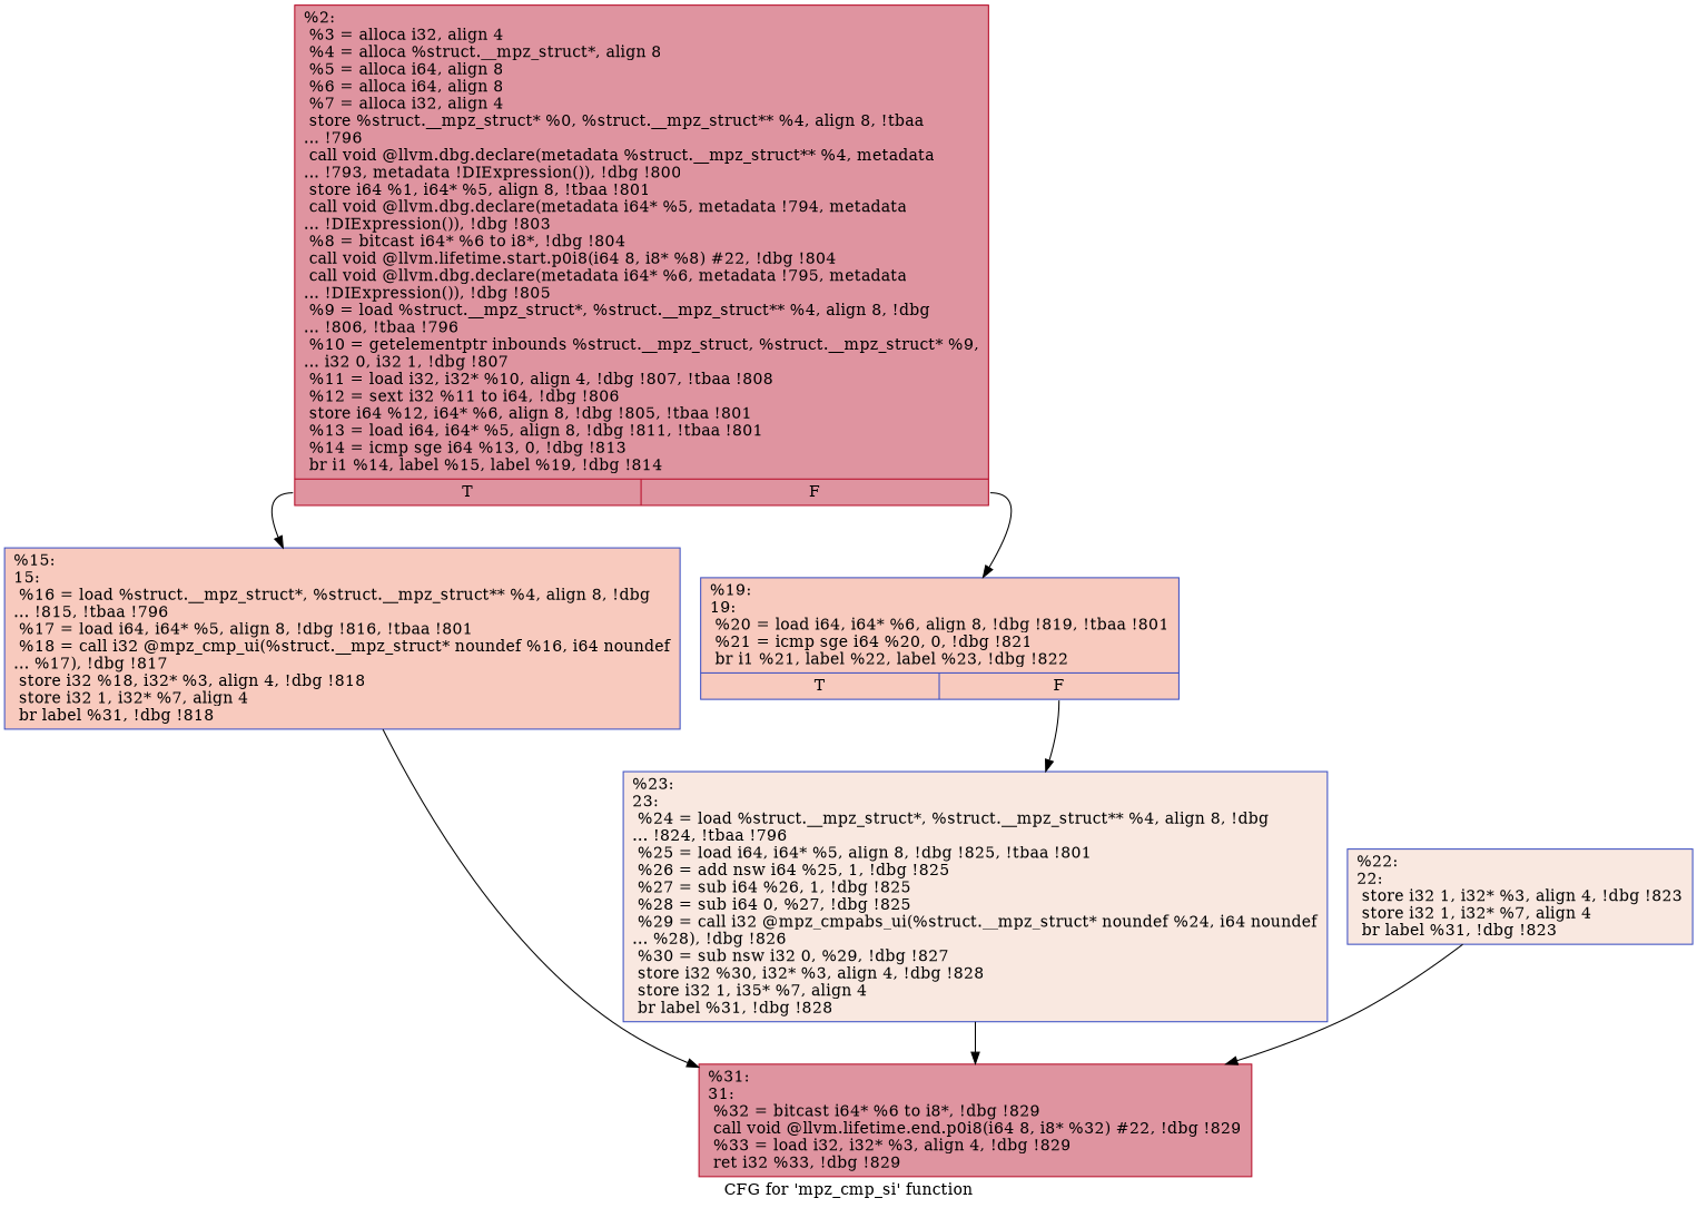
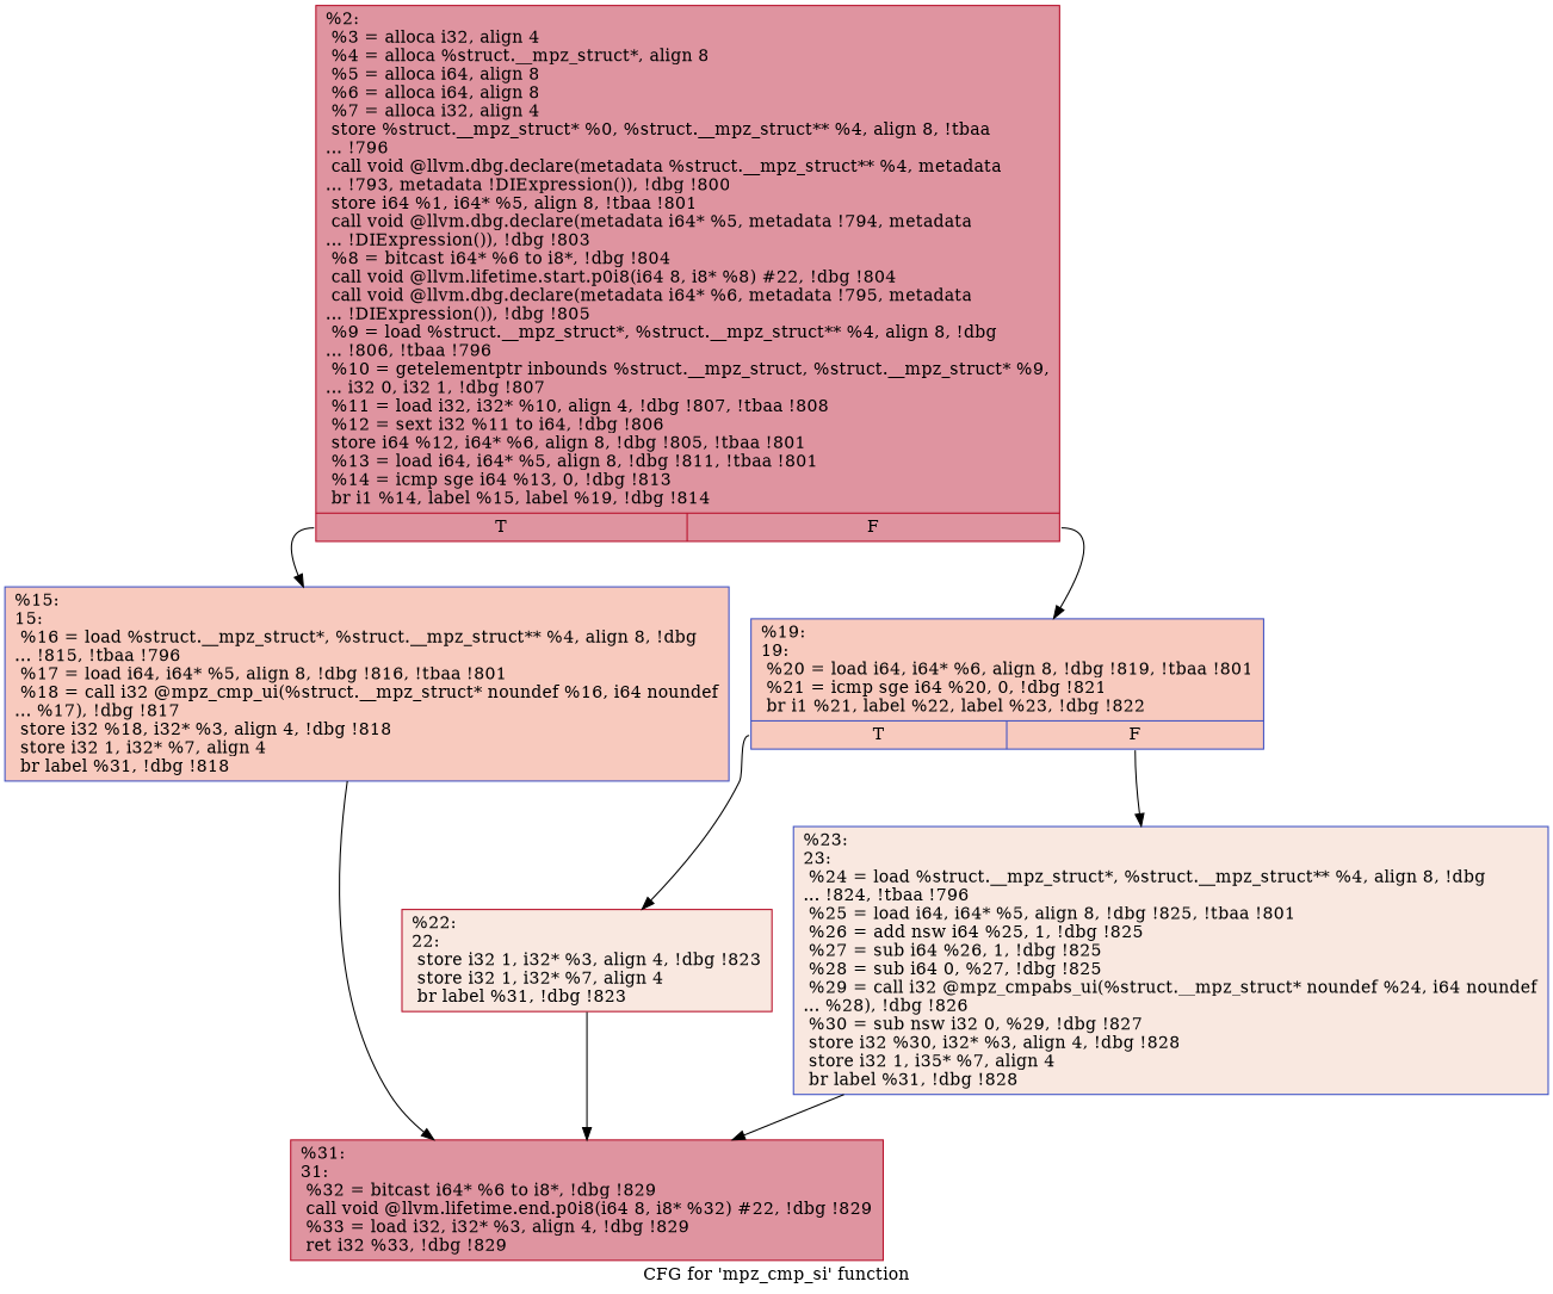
  digraph {
    label="CFG for 'mpz_cmp_si' function"
    node [color="#3d50c3ff" fillcolor="#b70d2870" shape=record style=filled]
    n1 [color="#b70d28ff" label="{%2:\l  %3 = alloca i32, align 4\l  %4 = alloca %struct.__mpz_struct*, align 8\l  %5 = alloca i64, align 8\l  %6 = alloca i64, align 8\l  %7 = alloca i32, align 4\l  store %struct.__mpz_struct* %0, %struct.__mpz_struct** %4, align 8, !tbaa\l... !796\l  call void @llvm.dbg.declare(metadata %struct.__mpz_struct** %4, metadata\l... !793, metadata !DIExpression()), !dbg !800\l  store i64 %1, i64* %5, align 8, !tbaa !801\l  call void @llvm.dbg.declare(metadata i64* %5, metadata !794, metadata\l... !DIExpression()), !dbg !803\l  %8 = bitcast i64* %6 to i8*, !dbg !804\l  call void @llvm.lifetime.start.p0i8(i64 8, i8* %8) #22, !dbg !804\l  call void @llvm.dbg.declare(metadata i64* %6, metadata !795, metadata\l... !DIExpression()), !dbg !805\l  %9 = load %struct.__mpz_struct*, %struct.__mpz_struct** %4, align 8, !dbg\l... !806, !tbaa !796\l  %10 = getelementptr inbounds %struct.__mpz_struct, %struct.__mpz_struct* %9,\l... i32 0, i32 1, !dbg !807\l  %11 = load i32, i32* %10, align 4, !dbg !807, !tbaa !808\l  %12 = sext i32 %11 to i64, !dbg !806\l  store i64 %12, i64* %6, align 8, !dbg !805, !tbaa !801\l  %13 = load i64, i64* %5, align 8, !dbg !811, !tbaa !801\l  %14 = icmp sge i64 %13, 0, !dbg !813\l  br i1 %14, label %15, label %19, !dbg !814\l|{<s0>T|<s1>F}}"]
    n2 [fillcolor="#ef886b70" label="{%15:\l15:                                               \l  %16 = load %struct.__mpz_struct*, %struct.__mpz_struct** %4, align 8, !dbg\l... !815, !tbaa !796\l  %17 = load i64, i64* %5, align 8, !dbg !816, !tbaa !801\l  %18 = call i32 @mpz_cmp_ui(%struct.__mpz_struct* noundef %16, i64 noundef\l... %17), !dbg !817\l  store i32 %18, i32* %3, align 4, !dbg !818\l  store i32 1, i32* %7, align 4\l  br label %31, !dbg !818\l}"]
    n3 [fillcolor="#ef886b70" label="{%19:\l19:                                               \l  %20 = load i64, i64* %6, align 8, !dbg !819, !tbaa !801\l  %21 = icmp sge i64 %20, 0, !dbg !821\l  br i1 %21, label %22, label %23, !dbg !822\l|{<s0>T|<s1>F}}"]
    n4 [color="#b70d28ff" label="{%31:\l31:                                               \l  %32 = bitcast i64* %6 to i8*, !dbg !829\l  call void @llvm.lifetime.end.p0i8(i64 8, i8* %32) #22, !dbg !829\l  %33 = load i32, i32* %3, align 4, !dbg !829\l  ret i32 %33, !dbg !829\l}"]
-   n5 [fillcolor="#f1ccb870" label="{%22:\l22:                                               \l  store i32 1, i32* %3, align 4, !dbg !823\l  store i32 1, i32* %7, align 4\l  br label %31, !dbg !823\l}"]
+   n5 [color="#b70d28ff" fillcolor="#f1ccb870" label="{%22:\l22:                                               \l  store i32 1, i32* %3, align 4, !dbg !823\l  store i32 1, i32* %7, align 4\l  br label %31, !dbg !823\l}"]
    n6 [fillcolor="#f1ccb870" label="{%23:\l23:                                               \l  %24 = load %struct.__mpz_struct*, %struct.__mpz_struct** %4, align 8, !dbg\l... !824, !tbaa !796\l  %25 = load i64, i64* %5, align 8, !dbg !825, !tbaa !801\l  %26 = add nsw i64 %25, 1, !dbg !825\l  %27 = sub i64 %26, 1, !dbg !825\l  %28 = sub i64 0, %27, !dbg !825\l  %29 = call i32 @mpz_cmpabs_ui(%struct.__mpz_struct* noundef %24, i64 noundef\l... %28), !dbg !826\l  %30 = sub nsw i32 0, %29, !dbg !827\l  store i32 %30, i32* %3, align 4, !dbg !828\l  store i32 1, i35* %7, align 4\l  br label %31, !dbg !828\l}"]
    n1 -> n2 [tailport=s0]
    n1 -> n3 [tailport=s1]
    n2 -> n4
+   n3 -> n5 [tailport=s0]
    n3 -> n6 [tailport=s1]
    n5 -> n4
    n6 -> n4
  }
